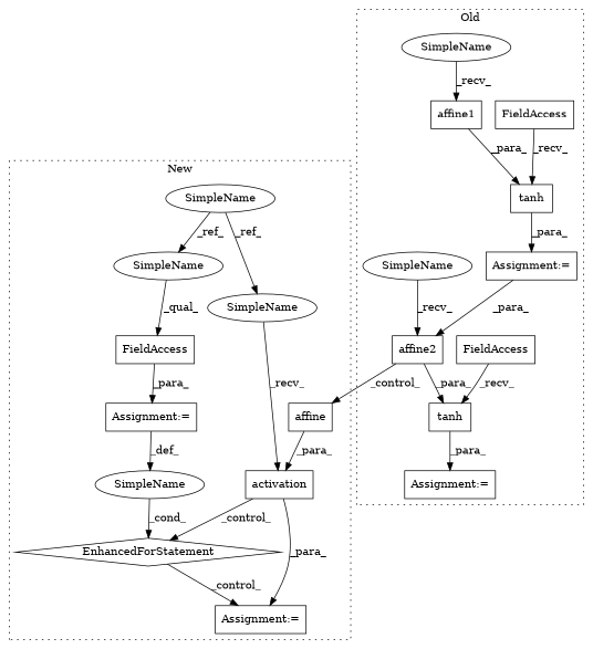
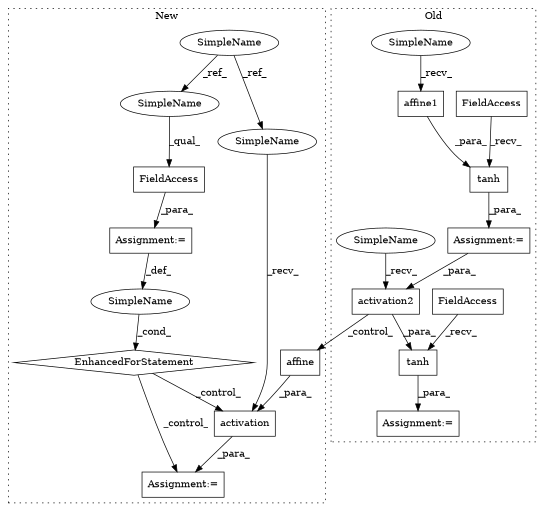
  digraph {
    node [a=32 l=4 s="925,1009" shape=box]
    n1 [l="8,1" label=affine1 s="476,485"]
-   n2 [l="8,1" label=affine2 s="525,534"]
+   n2 [l="8,1" label=activation2 s="525,534"]
    n3 [a=7 l=1 label="Assignment:=" s=445]
    n4 [a=7 l=1 label="Assignment:=" s=494]
    n5 [l="5,1" label=tanh s="466,486"]
    n6 [a=22 l=5 label=FieldAccess s=446]
    n7 [l="5,1" label=tanh s="515,535"]
    n8 [a=22 l=5 label=FieldAccess s=495]
    n9 [a=42 label=SimpleName s=471 shape=ellipse]
    n10 [a=42 label=SimpleName s=520 shape=ellipse]
    n11 [l="7,1" label=affine s="1037,1045"]
    n12 [a=42 l=6 label=SimpleName s=982 shape=ellipse]
    n13 [a=70 l="53,2" label=EnhancedForStatement shape=diamond]
    n14 [l="11,1" label=activation s="1026,1046"]
    n15 [a=42 label=SimpleName s=880 shape=ellipse]
    n16 [a=22 l=18 label=FieldAccess s=991]
    n17 [a=7 l=1 label="Assignment:=" s=1020]
    n18 [a=7 l="53,2" label="Assignment:="]
    n19 [a=42 label=SimpleName s=991 shape=ellipse]
    n20 [a=42 label=SimpleName s=1021 shape=ellipse]
    subgraph cluster_1 {
      label=Old
      style=dotted
      n1
      n2
      n3
      n4
      n5
      n6
      n7
      n8
      n9
      n10
    }
    subgraph cluster_2 {
      label=New
      style=dotted
      n11
      n12
      n13
      n14
      n15
      n16
      n17
      n18
      n19
      n20
    }
    n1 -> n5 [label=_para_]
    n2 -> n7 [label=_para_]
    n2 -> n11 [label=_control_]
    n3 -> n2 [label=_para_]
    n5 -> n3 [label=_para_]
    n6 -> n5 [label=_recv_]
    n7 -> n4 [label=_para_]
    n8 -> n7 [label=_recv_]
    n9 -> n1 [label=_recv_]
    n10 -> n2 [label=_recv_]
    n11 -> n14 [label=_para_]
    n12 -> n13 [label=_cond_]
-   n14 -> n13 [label=_control_]
+   n13 -> n14 [label=_control_]
    n13 -> n17 [label=_control_]
    n14 -> n17 [label=_para_]
    n15 -> n19 [label=_ref_]
    n15 -> n20 [label=_ref_]
    n16 -> n18 [label=_para_]
    n18 -> n12 [label=_def_]
    n19 -> n16 [label=_qual_]
    n20 -> n14 [label=_recv_]
  }
